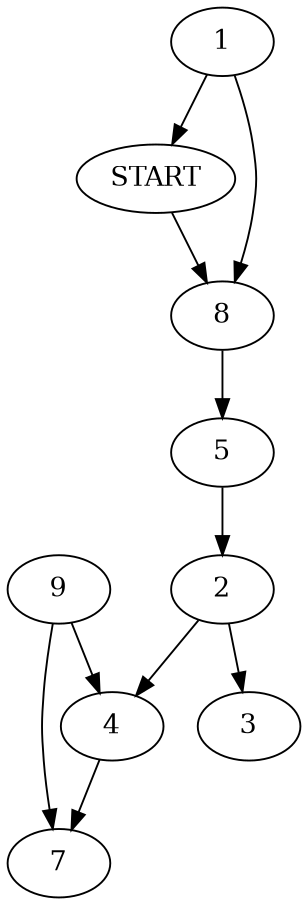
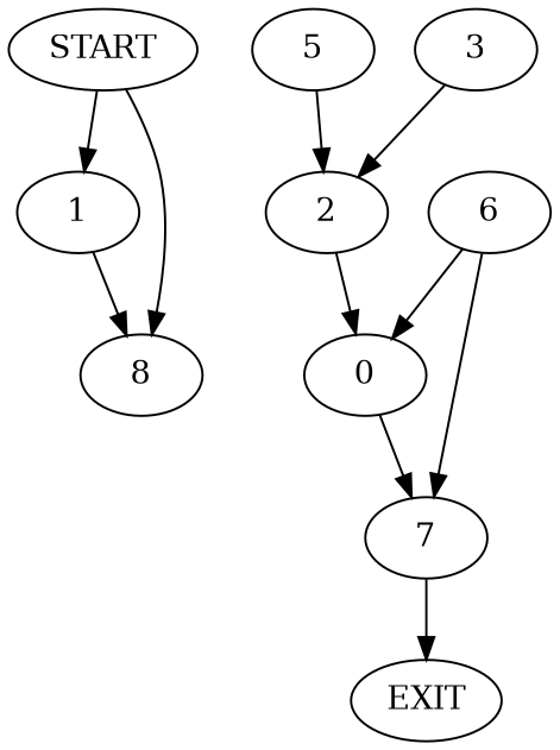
  digraph {
    n1 [label=START]
    1
    8
    5
+   n5 [label=EXIT]
    2
    3
-   4
+   4 [label=0]
    7
-   6 [label=9]
-   1 -> n1
+   6
+   n1 -> 1
    n1 -> 8
    1 -> 8
-   8 -> 5
    5 -> 2
-   2 -> 3
+   3 -> 2
    2 -> 4
    4 -> 7
+   7 -> n5
    6 -> 4
    6 -> 7
  }
